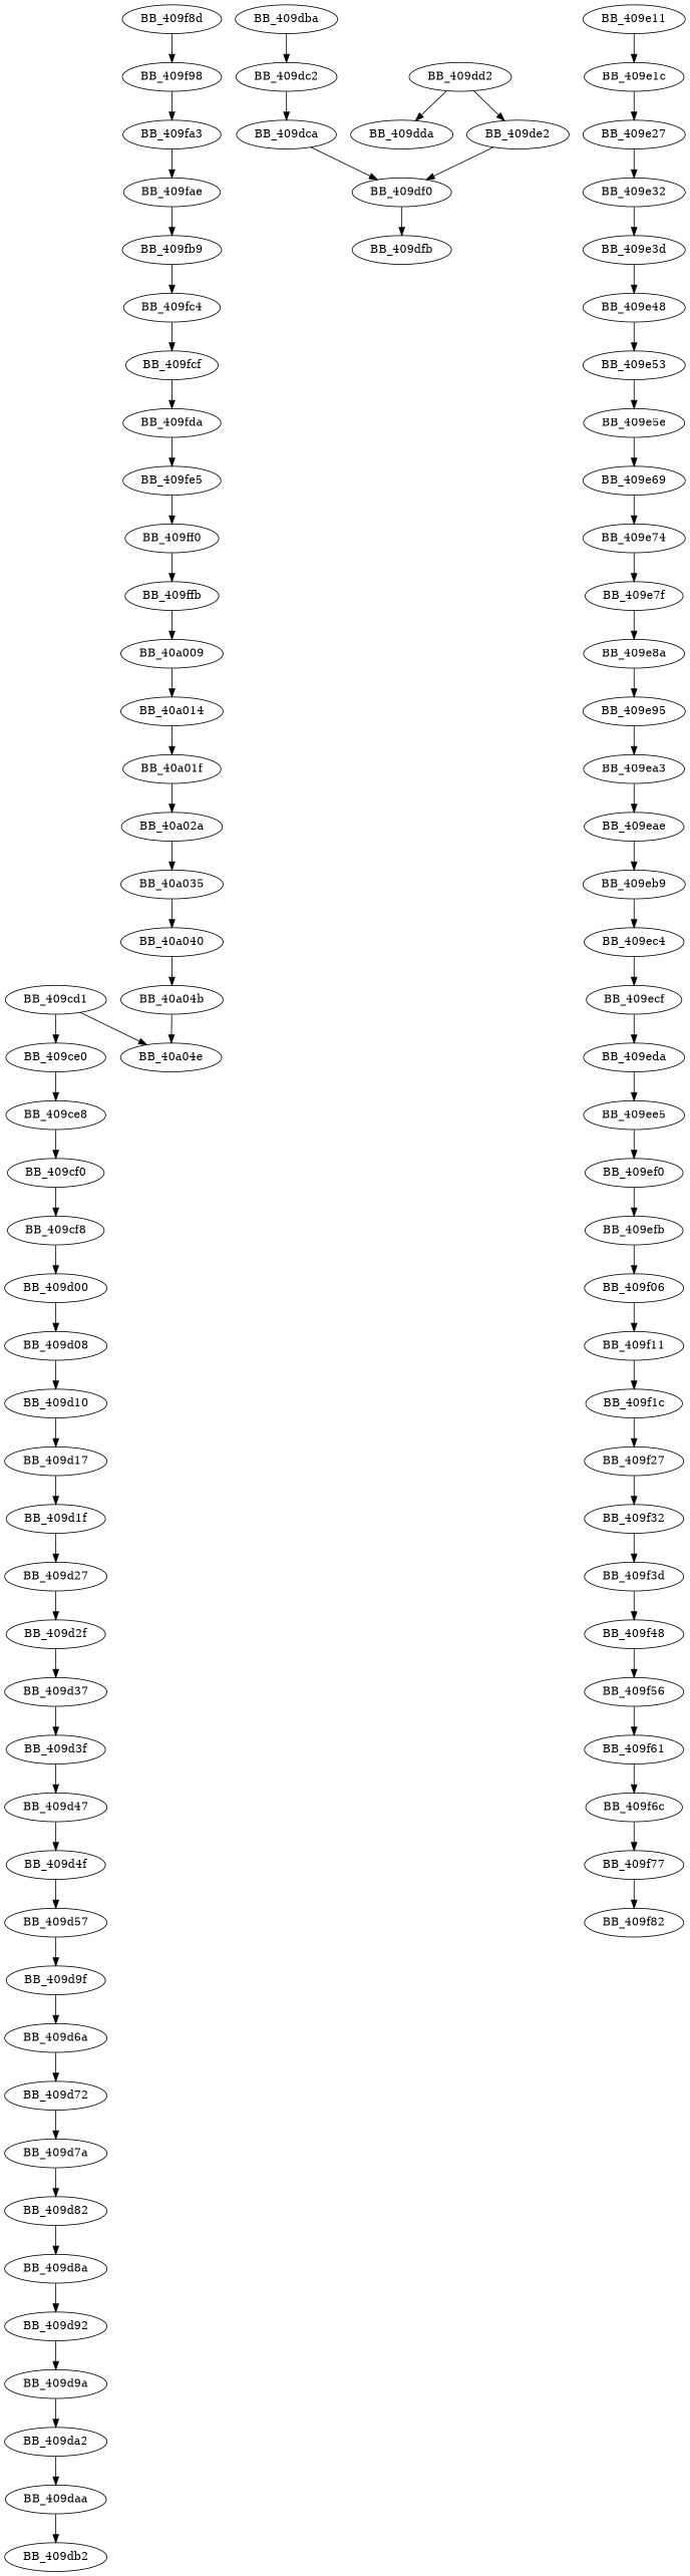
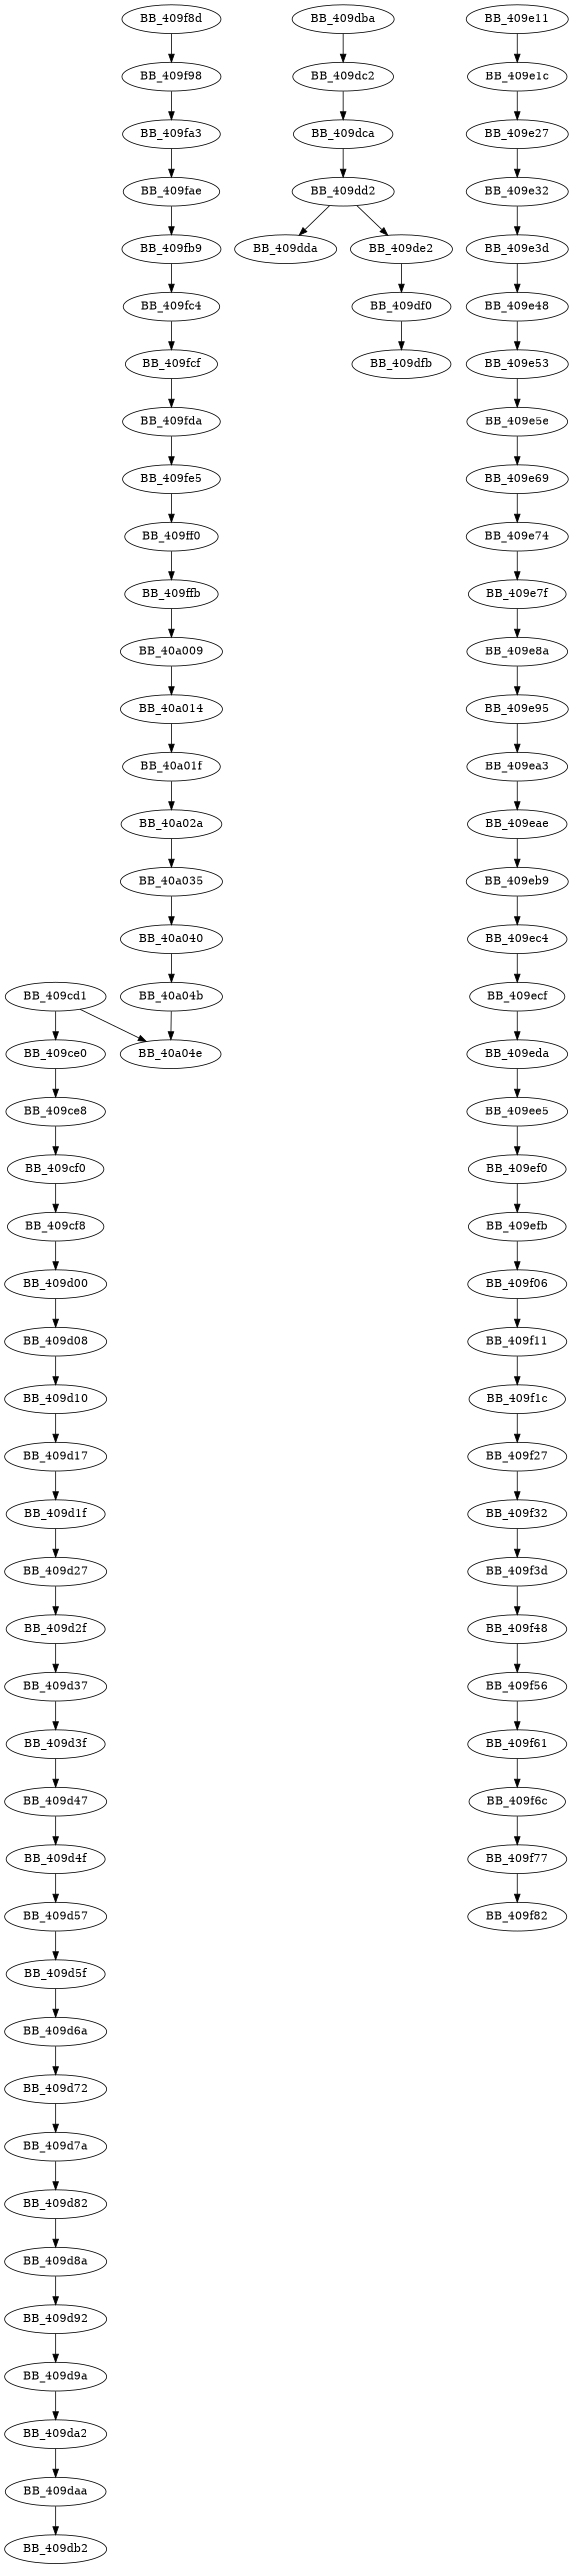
  digraph {
    fontname="DejaVu Serif"
    node [fontname="DejaVu Serif"]
    edge [fontname="DejaVu Serif"]
    BB_409cd1
    BB_409ce0
    BB_40a04e
    BB_409ce8
    BB_409cf0
    BB_409cf8
    BB_409d00
    BB_409d08
    BB_409d10
    BB_409d17
    BB_409d1f
    BB_409d27
    BB_409d2f
    BB_409d37
    BB_409d3f
    BB_409d47
    BB_409d4f
    BB_409d57
-   BB_409d5f [label=BB_409d9f]
+   BB_409d5f
    BB_409d6a
    BB_409d72
    BB_409d7a
    BB_409d82
    BB_409d8a
    BB_409d92
    BB_409d9a
    BB_409da2
    BB_409daa
    BB_409db2
    BB_409dba
    BB_409dc2
    BB_409dca
    BB_409dd2
    BB_409dda
    BB_409de2
    BB_409df0
    BB_409dfb
    BB_409e11
    BB_409e1c
    BB_409e27
    BB_409e32
    BB_409e3d
    BB_409e48
    BB_409e53
    BB_409e5e
    BB_409e69
    BB_409e74
    BB_409e7f
    BB_409e8a
    BB_409e95
    BB_409ea3
    BB_409eae
    BB_409eb9
    BB_409ec4
    BB_409ecf
    BB_409eda
    BB_409ee5
    BB_409ef0
    BB_409efb
    BB_409f06
    BB_409f11
    BB_409f1c
    BB_409f27
    BB_409f32
    BB_409f3d
    BB_409f48
    BB_409f56
    BB_409f61
    BB_409f6c
    BB_409f77
    BB_409f82
    BB_409f8d
    BB_409f98
    BB_409fa3
    BB_409fae
    BB_409fb9
    BB_409fc4
    BB_409fcf
    BB_409fda
    BB_409fe5
    BB_409ff0
    BB_409ffb
    BB_40a009
    BB_40a014
    BB_40a01f
    BB_40a02a
    BB_40a035
    BB_40a040
    BB_40a04b
    BB_409cd1 -> BB_409ce0
    BB_409cd1 -> BB_40a04e
    BB_409ce0 -> BB_409ce8
    BB_409ce8 -> BB_409cf0
    BB_409cf0 -> BB_409cf8
    BB_409cf8 -> BB_409d00
    BB_409d00 -> BB_409d08
    BB_409d08 -> BB_409d10
    BB_409d10 -> BB_409d17
    BB_409d17 -> BB_409d1f
    BB_409d1f -> BB_409d27
    BB_409d27 -> BB_409d2f
    BB_409d2f -> BB_409d37
    BB_409d37 -> BB_409d3f
    BB_409d3f -> BB_409d47
    BB_409d47 -> BB_409d4f
    BB_409d4f -> BB_409d57
    BB_409d57 -> BB_409d5f
    BB_409d5f -> BB_409d6a
    BB_409d6a -> BB_409d72
    BB_409d72 -> BB_409d7a
    BB_409d7a -> BB_409d82
    BB_409d82 -> BB_409d8a
    BB_409d8a -> BB_409d92
    BB_409d92 -> BB_409d9a
    BB_409d9a -> BB_409da2
    BB_409da2 -> BB_409daa
    BB_409daa -> BB_409db2
    BB_409dba -> BB_409dc2
    BB_409dc2 -> BB_409dca
-   BB_409dca -> BB_409df0
+   BB_409dca -> BB_409dd2
    BB_409dd2 -> BB_409dda
    BB_409dd2 -> BB_409de2
    BB_409de2 -> BB_409df0
    BB_409df0 -> BB_409dfb
    BB_409e11 -> BB_409e1c
    BB_409e1c -> BB_409e27
    BB_409e27 -> BB_409e32
    BB_409e32 -> BB_409e3d
    BB_409e3d -> BB_409e48
    BB_409e48 -> BB_409e53
    BB_409e53 -> BB_409e5e
    BB_409e5e -> BB_409e69
    BB_409e69 -> BB_409e74
    BB_409e74 -> BB_409e7f
    BB_409e7f -> BB_409e8a
    BB_409e8a -> BB_409e95
    BB_409e95 -> BB_409ea3
    BB_409ea3 -> BB_409eae
    BB_409eae -> BB_409eb9
    BB_409eb9 -> BB_409ec4
    BB_409ec4 -> BB_409ecf
    BB_409ecf -> BB_409eda
    BB_409eda -> BB_409ee5
    BB_409ee5 -> BB_409ef0
    BB_409ef0 -> BB_409efb
    BB_409efb -> BB_409f06
    BB_409f06 -> BB_409f11
    BB_409f11 -> BB_409f1c
    BB_409f1c -> BB_409f27
    BB_409f27 -> BB_409f32
    BB_409f32 -> BB_409f3d
    BB_409f3d -> BB_409f48
    BB_409f48 -> BB_409f56
    BB_409f56 -> BB_409f61
    BB_409f61 -> BB_409f6c
    BB_409f6c -> BB_409f77
    BB_409f77 -> BB_409f82
    BB_409f8d -> BB_409f98
    BB_409f98 -> BB_409fa3
    BB_409fa3 -> BB_409fae
    BB_409fae -> BB_409fb9
    BB_409fb9 -> BB_409fc4
    BB_409fc4 -> BB_409fcf
    BB_409fcf -> BB_409fda
    BB_409fda -> BB_409fe5
    BB_409fe5 -> BB_409ff0
    BB_409ff0 -> BB_409ffb
    BB_409ffb -> BB_40a009
    BB_40a009 -> BB_40a014
    BB_40a014 -> BB_40a01f
    BB_40a01f -> BB_40a02a
    BB_40a02a -> BB_40a035
    BB_40a035 -> BB_40a040
    BB_40a040 -> BB_40a04b
    BB_40a04b -> BB_40a04e
  }
